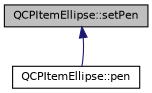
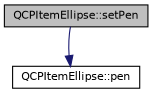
  digraph {
    rankdir=TB
    node [color=black fontname=Helvetica fontsize=10 shape=record style=filled]
    n1 [fillcolor=grey75 fontcolor=black height=0.2 label="QCPItemEllipse::setPen" width=0.4]
    n2 [fillcolor=white height=0.2 label="QCPItemEllipse::pen" width=0.4]
-   n2 -> n1 [color=midnightblue fontname=Helvetica fontsize=10 labelfontname=Helvetica labelfontsize=10 style=solid]
+   n1 -> n2 [color=midnightblue fontname=Helvetica fontsize=10 labelfontname=Helvetica labelfontsize=10 style=solid]
  }
